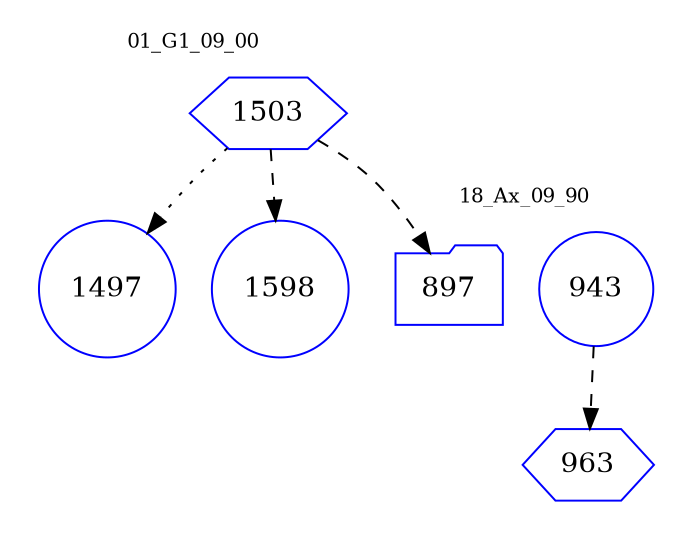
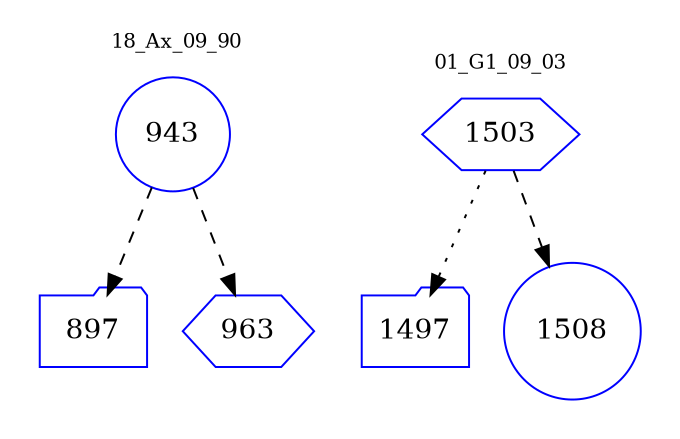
  digraph {
    node [color=blue shape=circle]
    edge [color=black style=dashed]
    n1 [label=943]
    n2 [label=897 shape=folder]
    n3 [label=963 shape=hexagon]
    n4 [label=1503 shape=hexagon]
-   n5 [label=1497]
-   n6 [label=1598]
+   n5 [label=1497 shape=folder]
+   n6 [label=1508]
    subgraph cluster_1 {
      color=white
      fontsize=10
      label="18_Ax_09_90"
      n1
      n2
      n3
    }
    subgraph cluster_2 {
      color=white
      fontsize=10
-     label="01_G1_09_00"
+     label="01_G1_09_03"
      n4
      n5
      n6
    }
-   n4 -> n2
+   n1 -> n2
    n1 -> n3
    n4 -> n5 [style=dotted]
    n4 -> n6
  }
